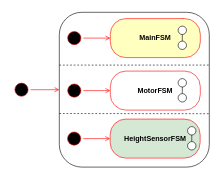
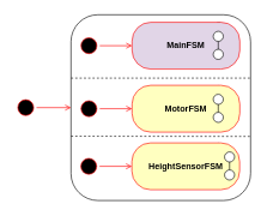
  <mxCell id="0" />
  <mxCell id="1" parent="0" />
  <mxCell id="2" value="" style="rounded=1;whiteSpace=wrap;html=1;" parent="1" vertex="1"><mxGeometry x="98" y="20" width="250" height="258" as="geometry" /></mxCell>
  <mxCell id="3" value="" style="endArrow=none;html=1;rounded=0;exitX=0;exitY=0.25;exitDx=0;exitDy=0;entryX=1.003;entryY=0.341;entryDx=0;entryDy=0;dashed=1;entryPerimeter=0;" parent="1" target="2" edge="1"><mxGeometry width="50" height="50" relative="1" as="geometry"><mxPoint x="98" y="108" as="sourcePoint" /><mxPoint x="298" y="108" as="targetPoint" /></mxGeometry></mxCell>
  <mxCell id="4" value="" style="ellipse;whiteSpace=wrap;html=1;aspect=fixed;rounded=1;fontSize=14;fillColor=#FFFFFF;" parent="1" vertex="1"><mxGeometry x="297" y="56" width="14" height="14" as="geometry" /></mxCell>
  <mxCell id="5" value="" style="ellipse;whiteSpace=wrap;html=1;aspect=fixed;rounded=1;fontSize=14;fillColor=#FFFFFF;" parent="1" vertex="1"><mxGeometry x="297" y="31" width="14" height="14" as="geometry" /></mxCell>
  <mxCell id="6" style="edgeStyle=orthogonalEdgeStyle;rounded=0;orthogonalLoop=1;jettySize=auto;html=1;exitX=0.5;exitY=1;exitDx=0;exitDy=0;entryX=0.5;entryY=0;entryDx=0;entryDy=0;strokeColor=#000000;fontSize=14;endArrow=none;endFill=0;" parent="1" edge="1"><mxGeometry relative="1" as="geometry"><mxPoint x="304" y="46" as="sourcePoint" /><mxPoint x="304" y="57" as="targetPoint" /></mxGeometry></mxCell>
- <mxCell id="7" value="MainFSM" style="rounded=1;whiteSpace=wrap;html=1;arcSize=40;fontColor=#000000;fillColor=#ffffc0;strokeColor=#ff0000;fontStyle=1;align=center;" parent="1" vertex="1"><mxGeometry x="183" y="30.5" width="150" height="65" as="geometry" /></mxCell>
+ <mxCell id="7" value="MainFSM" style="rounded=1;whiteSpace=wrap;html=1;arcSize=40;fontColor=#000000;fillColor=#e1d5e7;strokeColor=#ff0000;fontStyle=1;align=center;" parent="1" vertex="1"><mxGeometry x="183" y="30.5" width="150" height="65" as="geometry" /></mxCell>
  <mxCell id="8" value="" style="ellipse;whiteSpace=wrap;html=1;aspect=fixed;rounded=1;fontSize=14;fillColor=#FFFFFF;" parent="1" vertex="1"><mxGeometry x="296" y="68" width="14" height="14" as="geometry" /></mxCell>
  <mxCell id="9" value="" style="ellipse;whiteSpace=wrap;html=1;aspect=fixed;rounded=1;fontSize=14;fillColor=#FFFFFF;" parent="1" vertex="1"><mxGeometry x="296" y="43" width="14" height="14" as="geometry" /></mxCell>
  <mxCell id="10" style="edgeStyle=orthogonalEdgeStyle;rounded=0;orthogonalLoop=1;jettySize=auto;html=1;exitX=0.5;exitY=1;exitDx=0;exitDy=0;entryX=0.5;entryY=0;entryDx=0;entryDy=0;strokeColor=#000000;fontSize=14;endArrow=none;endFill=0;" parent="1" source="9" target="8" edge="1"><mxGeometry relative="1" as="geometry" /></mxCell>
  <mxCell id="11" style="edgeStyle=orthogonalEdgeStyle;rounded=0;orthogonalLoop=1;jettySize=auto;html=1;exitX=1;exitY=0.5;exitDx=0;exitDy=0;entryX=0;entryY=0.5;entryDx=0;entryDy=0;endArrow=open;endFill=0;strokeColor=#FF0000;" parent="1" source="12" target="2" edge="1"><mxGeometry relative="1" as="geometry" /></mxCell>
  <mxCell id="12" value="" style="ellipse;html=1;shape=startState;fillColor=#000000;strokeColor=#ff0000;" parent="1" vertex="1"><mxGeometry x="20" y="134" width="30" height="30" as="geometry" /></mxCell>
  <mxCell id="13" style="edgeStyle=orthogonalEdgeStyle;rounded=0;orthogonalLoop=1;jettySize=auto;html=1;exitX=1;exitY=0.5;exitDx=0;exitDy=0;entryX=0;entryY=0.5;entryDx=0;entryDy=0;endArrow=open;endFill=0;strokeColor=#FF0000;" parent="1" source="14" target="7" edge="1"><mxGeometry relative="1" as="geometry"><mxPoint x="198" y="63" as="targetPoint" /></mxGeometry></mxCell>
  <mxCell id="14" value="" style="ellipse;html=1;shape=startState;fillColor=#000000;strokeColor=#ff0000;" parent="1" vertex="1"><mxGeometry x="108" y="48" width="30" height="30" as="geometry" /></mxCell>
  <mxCell id="15" value="" style="ellipse;whiteSpace=wrap;html=1;aspect=fixed;rounded=1;fontSize=14;fillColor=#FFFFFF;" parent="1" vertex="1"><mxGeometry x="297" y="143.5" width="14" height="14" as="geometry" /></mxCell>
  <mxCell id="16" value="" style="ellipse;whiteSpace=wrap;html=1;aspect=fixed;rounded=1;fontSize=14;fillColor=#FFFFFF;" parent="1" vertex="1"><mxGeometry x="297" y="118.5" width="14" height="14" as="geometry" /></mxCell>
  <mxCell id="17" style="edgeStyle=orthogonalEdgeStyle;rounded=0;orthogonalLoop=1;jettySize=auto;html=1;exitX=0.5;exitY=1;exitDx=0;exitDy=0;entryX=0.5;entryY=0;entryDx=0;entryDy=0;strokeColor=#000000;fontSize=14;endArrow=none;endFill=0;" parent="1" edge="1"><mxGeometry relative="1" as="geometry"><mxPoint x="304" y="133.5" as="sourcePoint" /><mxPoint x="304" y="144.5" as="targetPoint" /></mxGeometry></mxCell>
- <mxCell id="18" value="MotorFSM" style="rounded=1;whiteSpace=wrap;html=1;arcSize=40;fontColor=#000000;fillColor=#ffffff;strokeColor=#ff0000;fontStyle=1;align=center;" parent="1" vertex="1"><mxGeometry x="183" y="118" width="150" height="65" as="geometry" /></mxCell>
+ <mxCell id="18" value="MotorFSM" style="rounded=1;whiteSpace=wrap;html=1;arcSize=40;fontColor=#000000;fillColor=#ffffc0;strokeColor=#ff0000;fontStyle=1;align=center;" parent="1" vertex="1"><mxGeometry x="183" y="118" width="150" height="65" as="geometry" /></mxCell>
  <mxCell id="19" value="" style="ellipse;whiteSpace=wrap;html=1;aspect=fixed;rounded=1;fontSize=14;fillColor=#FFFFFF;" parent="1" vertex="1"><mxGeometry x="296" y="155.5" width="14" height="14" as="geometry" /></mxCell>
  <mxCell id="20" value="" style="ellipse;whiteSpace=wrap;html=1;aspect=fixed;rounded=1;fontSize=14;fillColor=#FFFFFF;" parent="1" vertex="1"><mxGeometry x="296" y="130.5" width="14" height="14" as="geometry" /></mxCell>
  <mxCell id="21" style="edgeStyle=orthogonalEdgeStyle;rounded=0;orthogonalLoop=1;jettySize=auto;html=1;exitX=0.5;exitY=1;exitDx=0;exitDy=0;entryX=0.5;entryY=0;entryDx=0;entryDy=0;strokeColor=#000000;fontSize=14;endArrow=none;endFill=0;" parent="1" source="20" target="19" edge="1"><mxGeometry relative="1" as="geometry" /></mxCell>
  <mxCell id="22" style="edgeStyle=orthogonalEdgeStyle;rounded=0;orthogonalLoop=1;jettySize=auto;html=1;exitX=1;exitY=0.5;exitDx=0;exitDy=0;entryX=0;entryY=0.5;entryDx=0;entryDy=0;endArrow=open;endFill=0;strokeColor=#FF0000;" parent="1" source="23" target="18" edge="1"><mxGeometry relative="1" as="geometry"><mxPoint x="198" y="150.5" as="targetPoint" /></mxGeometry></mxCell>
  <mxCell id="23" value="" style="ellipse;html=1;shape=startState;fillColor=#000000;strokeColor=#ff0000;" parent="1" vertex="1"><mxGeometry x="108" y="135.5" width="30" height="30" as="geometry" /></mxCell>
  <mxCell id="24" value="" style="endArrow=none;html=1;rounded=0;exitX=0;exitY=0.25;exitDx=0;exitDy=0;dashed=1;" parent="1" edge="1"><mxGeometry width="50" height="50" relative="1" as="geometry"><mxPoint x="98" y="188.71" as="sourcePoint" /><mxPoint x="349" y="189" as="targetPoint" /></mxGeometry></mxCell>
  <mxCell id="25" value="" style="ellipse;whiteSpace=wrap;html=1;aspect=fixed;rounded=1;fontSize=14;fillColor=#FFFFFF;" parent="1" vertex="1"><mxGeometry x="312.75" y="223.5" width="14" height="14" as="geometry" /></mxCell>
  <mxCell id="26" value="" style="ellipse;whiteSpace=wrap;html=1;aspect=fixed;rounded=1;fontSize=14;fillColor=#FFFFFF;" parent="1" vertex="1"><mxGeometry x="296.75" y="198.5" width="14" height="14" as="geometry" /></mxCell>
  <mxCell id="27" style="edgeStyle=orthogonalEdgeStyle;rounded=0;orthogonalLoop=1;jettySize=auto;html=1;exitX=0.5;exitY=1;exitDx=0;exitDy=0;entryX=0.5;entryY=0;entryDx=0;entryDy=0;strokeColor=#000000;fontSize=14;endArrow=none;endFill=0;" parent="1" edge="1"><mxGeometry relative="1" as="geometry"><mxPoint x="319.75" y="213.5" as="sourcePoint" /><mxPoint x="319.75" y="224.5" as="targetPoint" /></mxGeometry></mxCell>
- <mxCell id="28" value="HeightSensorFSM" style="rounded=1;whiteSpace=wrap;html=1;arcSize=40;fontColor=#000000;fillColor=#d5e8d4;strokeColor=#ff0000;fontStyle=1;align=center;" parent="1" vertex="1"><mxGeometry x="182.75" y="198" width="150" height="65" as="geometry" /></mxCell>
+ <mxCell id="28" value="HeightSensorFSM" style="rounded=1;whiteSpace=wrap;html=1;arcSize=40;fontColor=#000000;fillColor=#ffffc0;strokeColor=#ff0000;fontStyle=1;align=center;" parent="1" vertex="1"><mxGeometry x="182.75" y="198" width="150" height="65" as="geometry" /></mxCell>
  <mxCell id="29" value="" style="ellipse;whiteSpace=wrap;html=1;aspect=fixed;rounded=1;fontSize=14;fillColor=#FFFFFF;" parent="1" vertex="1"><mxGeometry x="311.75" y="235.5" width="14" height="14" as="geometry" /></mxCell>
  <mxCell id="30" value="" style="ellipse;whiteSpace=wrap;html=1;aspect=fixed;rounded=1;fontSize=14;fillColor=#FFFFFF;" parent="1" vertex="1"><mxGeometry x="311.75" y="210.5" width="14" height="14" as="geometry" /></mxCell>
  <mxCell id="31" style="edgeStyle=orthogonalEdgeStyle;rounded=0;orthogonalLoop=1;jettySize=auto;html=1;exitX=0.5;exitY=1;exitDx=0;exitDy=0;entryX=0.5;entryY=0;entryDx=0;entryDy=0;strokeColor=#000000;fontSize=14;endArrow=none;endFill=0;" parent="1" source="30" target="29" edge="1"><mxGeometry relative="1" as="geometry" /></mxCell>
  <mxCell id="32" style="edgeStyle=orthogonalEdgeStyle;rounded=0;orthogonalLoop=1;jettySize=auto;html=1;exitX=1;exitY=0.5;exitDx=0;exitDy=0;entryX=0;entryY=0.5;entryDx=0;entryDy=0;endArrow=open;endFill=0;strokeColor=#FF0000;" parent="1" source="33" target="28" edge="1"><mxGeometry relative="1" as="geometry"><mxPoint x="197.75" y="230.5" as="targetPoint" /></mxGeometry></mxCell>
  <mxCell id="33" value="" style="ellipse;html=1;shape=startState;fillColor=#000000;strokeColor=#ff0000;" parent="1" vertex="1"><mxGeometry x="107.75" y="215.5" width="30" height="30" as="geometry" /></mxCell>
